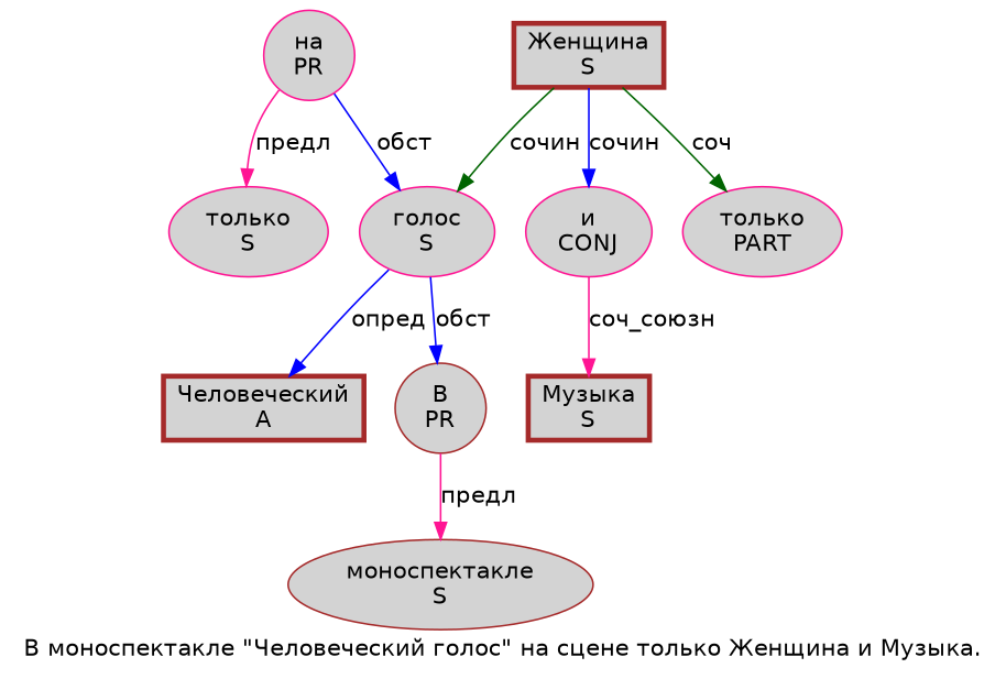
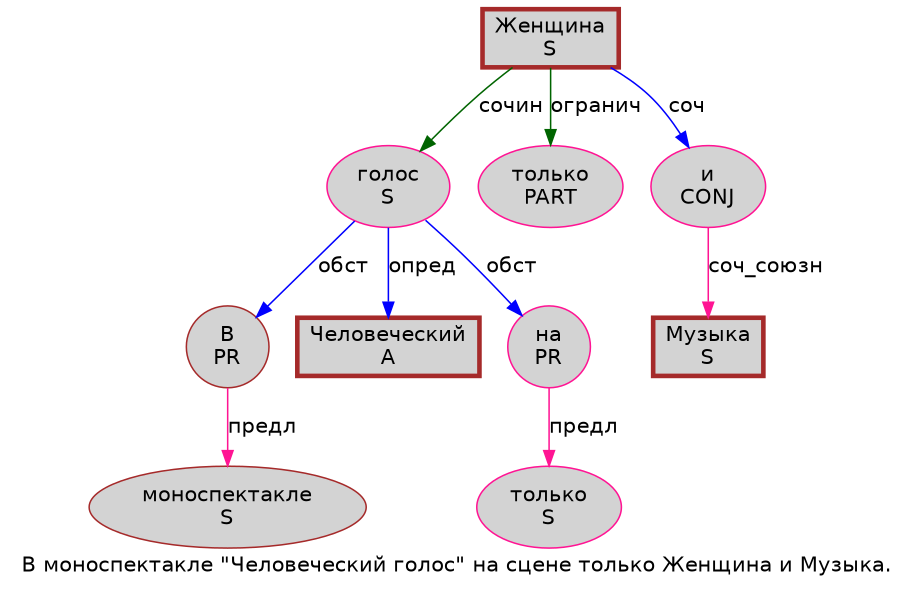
  digraph {
    fontname="DejaVu Sans"
    label="В моноспектакле \"Человеческий голос\" на сцене только Женщина и Музыка."
    node [color=brown fillcolor=lightgray fontname="DejaVu Sans" penwidth=1 shape=ellipse style=filled]
    edge [color=blue fontname="DejaVu Sans"]
    n1 [label="В\nPR"]
    n2 [label="моноспектакле\nS"]
    n3 [label="Человеческий\nA" penwidth=3 shape=box]
    n4 [color=deeppink label="голос\nS"]
    n5 [color=deeppink label="на\nPR"]
    n6 [color=deeppink label="только\nS"]
    n7 [label="Женщина\nS" penwidth=3 shape=box]
    n8 [color=deeppink label="только\nPART"]
    n9 [color=deeppink label="и\nCONJ"]
    n10 [label="Музыка\nS" penwidth=3 shape=box]
    n1 -> n2 [color=deeppink label="предл"]
    n4 -> n1 [label="обст"]
    n4 -> n3 [label="опред"]
-   n5 -> n4 [label="обст"]
+   n4 -> n5 [label="обст"]
    n5 -> n6 [color=deeppink label="предл"]
    n7 -> n4 [color=darkgreen label="сочин"]
-   n7 -> n8 [color=darkgreen label="соч"]
-   n7 -> n9 [label="сочин"]
+   n7 -> n8 [color=darkgreen label="огранич"]
+   n7 -> n9 [label="соч"]
    n9 -> n10 [color=deeppink label="соч_союзн"]
  }
